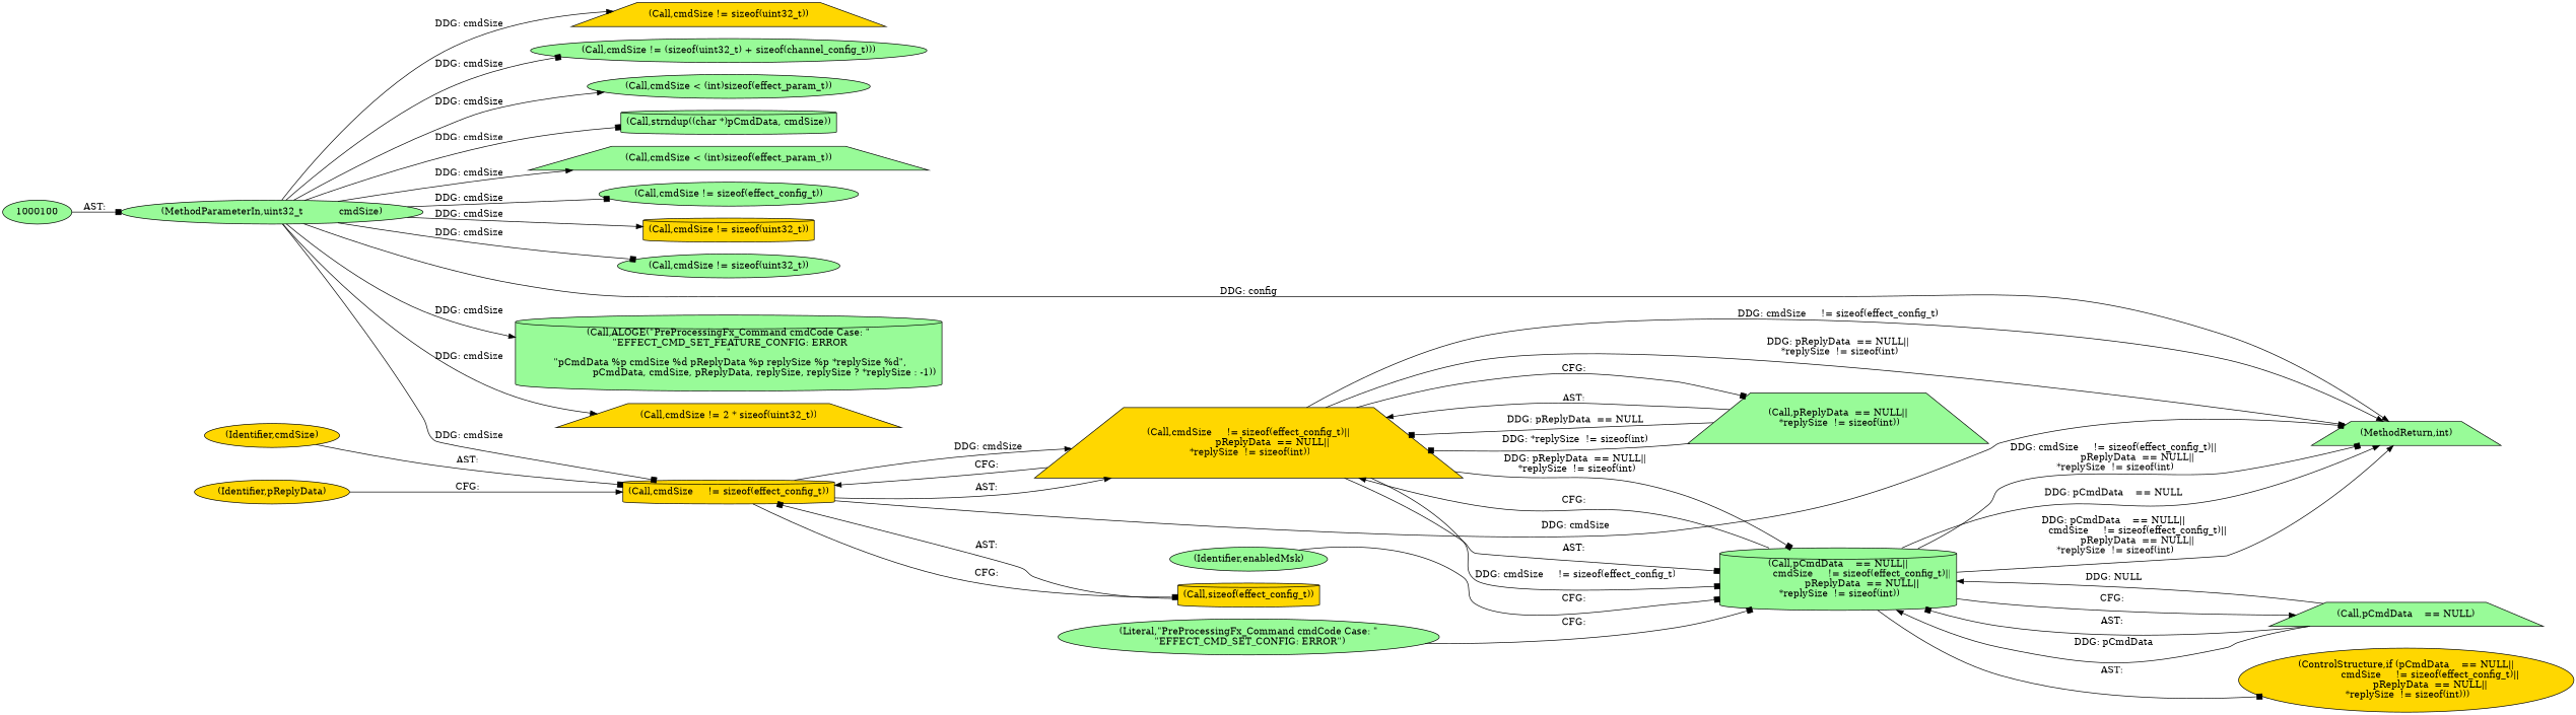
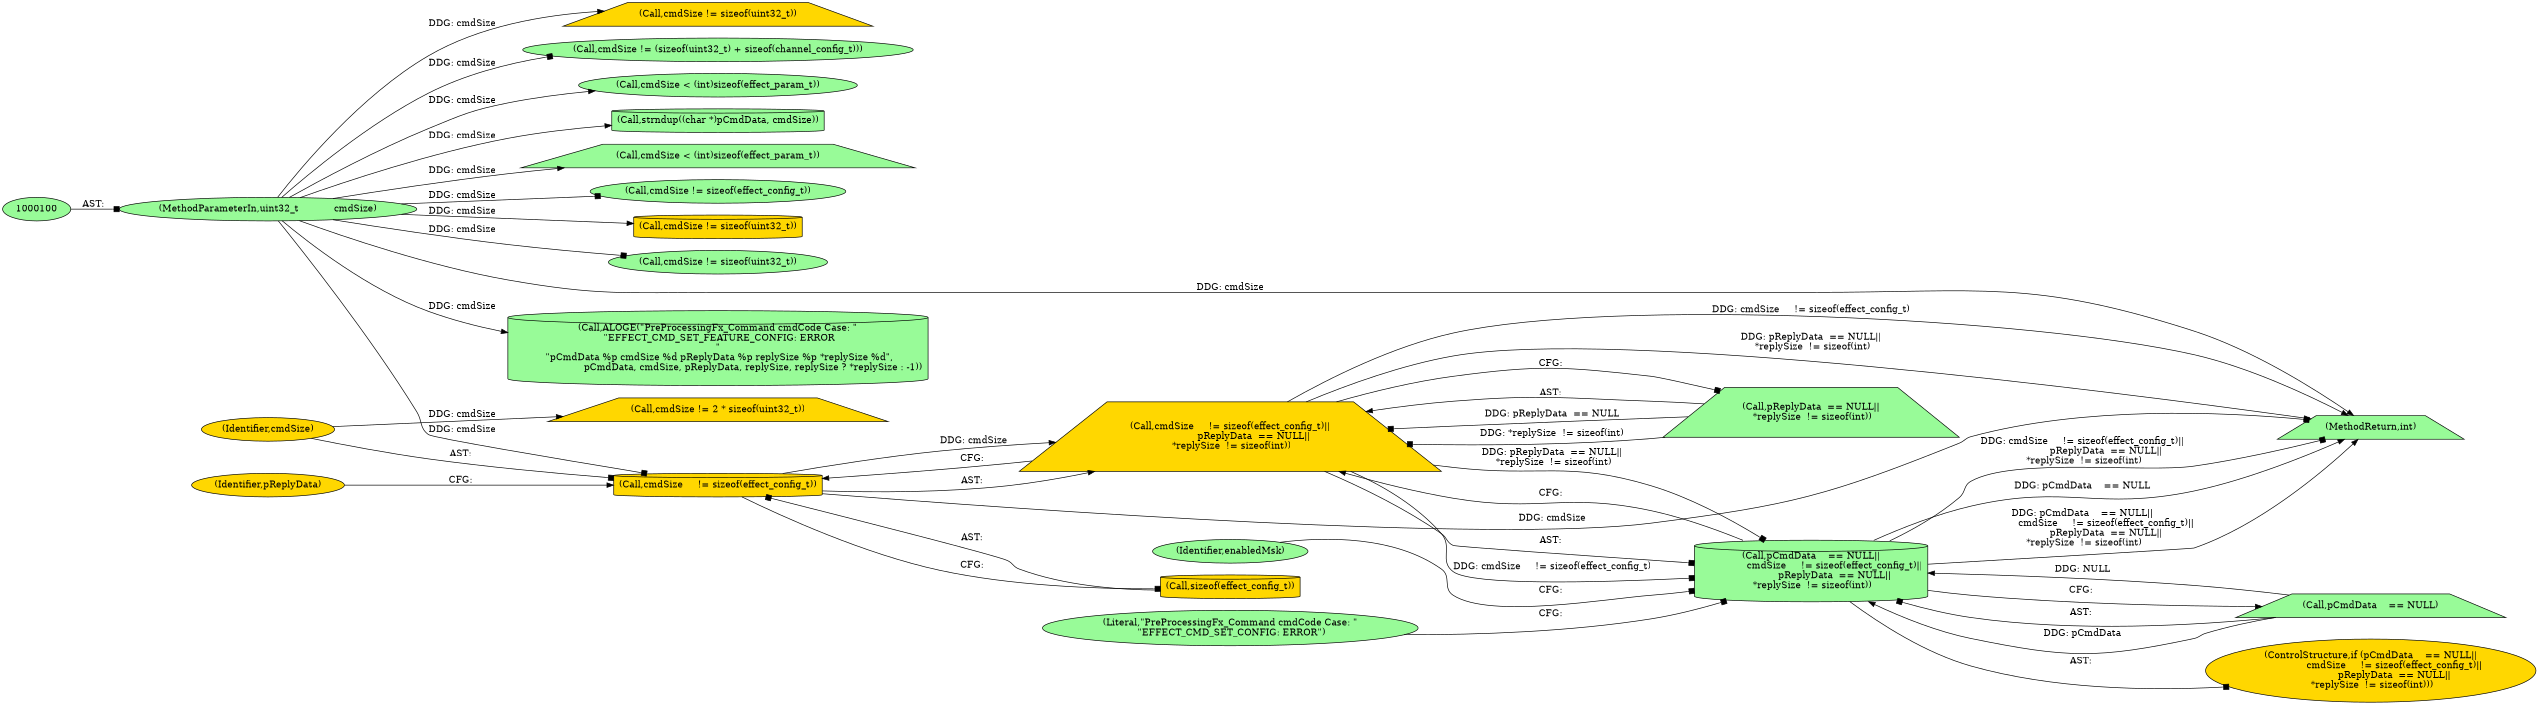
  digraph {
    rankdir=LR
    node [fillcolor=palegreen shape=ellipse style=filled]
    edge [arrowhead=normal]
    n1 [fillcolor=gold label="(Call,cmdSize     != sizeof(effect_config_t))" shape=cylinder]
    n2 [fillcolor=gold label="(Call,cmdSize     != sizeof(effect_config_t)||\n                pReplyData  == NULL||\n *replySize  != sizeof(int))" shape=trapezium]
    n3 [fillcolor=gold label="(Call,sizeof(effect_config_t))" shape=cylinder]
    n4 [label="(MethodReturn,int)" shape=trapezium]
    n5 [label="(Call,pCmdData    == NULL||\n                cmdSize     != sizeof(effect_config_t)||\n                pReplyData  == NULL||\n *replySize  != sizeof(int))" shape=cylinder]
    n6 [label="(Call,pReplyData  == NULL||\n *replySize  != sizeof(int))" shape=trapezium]
    n7 [label="(MethodParameterIn,uint32_t            cmdSize)"]
    n8 [label="(Call,ALOGE(\"PreProcessingFx_Command cmdCode Case: \"\n \"EFFECT_CMD_SET_FEATURE_CONFIG: ERROR\n\"\n \"pCmdData %p cmdSize %d pReplyData %p replySize %p *replySize %d\",\n                        pCmdData, cmdSize, pReplyData, replySize, replySize ? *replySize : -1))" shape=cylinder]
    n9 [fillcolor=gold label="(Call,cmdSize != sizeof(uint32_t))" shape=trapezium]
    n10 [label="(Call,cmdSize != (sizeof(uint32_t) + sizeof(channel_config_t)))"]
    n11 [label="(Call,cmdSize < (int)sizeof(effect_param_t))"]
    n12 [label="(Call,strndup((char *)pCmdData, cmdSize))" shape=cylinder]
    n13 [label="(Call,cmdSize < (int)sizeof(effect_param_t))" shape=trapezium]
    n14 [label="(Call,cmdSize != sizeof(effect_config_t))"]
    n15 [fillcolor=gold label="(Call,cmdSize != sizeof(uint32_t))" shape=cylinder]
    n16 [label="(Call,cmdSize != sizeof(uint32_t))"]
    n17 [fillcolor=gold label="(Call,cmdSize != 2 * sizeof(uint32_t))" shape=trapezium]
    1000100
    n19 [fillcolor=gold label="(ControlStructure,if (pCmdData    == NULL||\n                cmdSize     != sizeof(effect_config_t)||\n                pReplyData  == NULL||\n *replySize  != sizeof(int)))"]
    n20 [label="(Call,pCmdData    == NULL)" shape=trapezium]
    n21 [label="(Identifier,enabledMsk)"]
    n22 [label="(Literal,\"PreProcessingFx_Command cmdCode Case: \"\n \"EFFECT_CMD_SET_CONFIG: ERROR\")"]
    n23 [fillcolor=gold label="(Identifier,cmdSize)"]
    n24 [fillcolor=gold label="(Identifier,pReplyData)"]
    n1 -> n2 [label="AST: "]
    n1 -> n2 [label="DDG: cmdSize"]
    n1 -> n3 [arrowhead=box label="CFG: "]
    n1 -> n4 [arrowhead=box label="DDG: cmdSize"]
    n2 -> n1 [label="CFG: "]
    n2 -> n4 [label="DDG: cmdSize     != sizeof(effect_config_t)"]
    n2 -> n4 [label="DDG: pReplyData  == NULL||\n *replySize  != sizeof(int)"]
    n2 -> n5 [arrowhead=box label="AST: "]
    n2 -> n5 [arrowhead=box label="DDG: cmdSize     != sizeof(effect_config_t)"]
    n2 -> n5 [arrowhead=box label="DDG: pReplyData  == NULL||\n *replySize  != sizeof(int)"]
    n2 -> n6 [arrowhead=box label="CFG: "]
    n3 -> n1 [arrowhead=box label="AST: "]
    n5 -> n2 [label="CFG: "]
    n5 -> n4 [label="DDG: pCmdData    == NULL"]
    n5 -> n4 [label="DDG: pCmdData    == NULL||\n                cmdSize     != sizeof(effect_config_t)||\n                pReplyData  == NULL||\n *replySize  != sizeof(int)"]
    n5 -> n4 [arrowhead=box label="DDG: cmdSize     != sizeof(effect_config_t)||\n                pReplyData  == NULL||\n *replySize  != sizeof(int)"]
    n5 -> n19 [arrowhead=box label="AST: "]
    n5 -> n20 [label="CFG: "]
    n6 -> n2 [label="AST: "]
    n6 -> n2 [arrowhead=box label="DDG: pReplyData  == NULL"]
    n6 -> n2 [arrowhead=box label="DDG: *replySize  != sizeof(int)"]
    n7 -> n1 [arrowhead=box label="DDG: cmdSize"]
-   n7 -> n4 [label="DDG: config"]
+   n7 -> n4 [label="DDG: cmdSize"]
    n7 -> n8 [label="DDG: cmdSize"]
    n7 -> n9 [label="DDG: cmdSize"]
    n7 -> n10 [arrowhead=box label="DDG: cmdSize"]
    n7 -> n11 [label="DDG: cmdSize"]
-   n7 -> n12 [arrowhead=box label="DDG: cmdSize"]
+   n7 -> n12 [label="DDG: cmdSize"]
    n7 -> n13 [label="DDG: cmdSize"]
    n7 -> n14 [arrowhead=box label="DDG: cmdSize"]
    n7 -> n15 [label="DDG: cmdSize"]
    n7 -> n16 [arrowhead=box label="DDG: cmdSize"]
-   n7 -> n17 [label="DDG: cmdSize"]
+   n23 -> n17 [label="DDG: cmdSize"]
    1000100 -> n7 [arrowhead=box label="AST: "]
    n20 -> n5 [arrowhead=box label="AST: "]
    n20 -> n5 [label="DDG: pCmdData"]
    n20 -> n5 [label="DDG: NULL"]
    n21 -> n5 [arrowhead=box label="CFG: "]
    n22 -> n5 [arrowhead=box label="CFG: "]
    n23 -> n1 [arrowhead=box label="AST: "]
    n24 -> n1 [label="CFG: "]
  }
